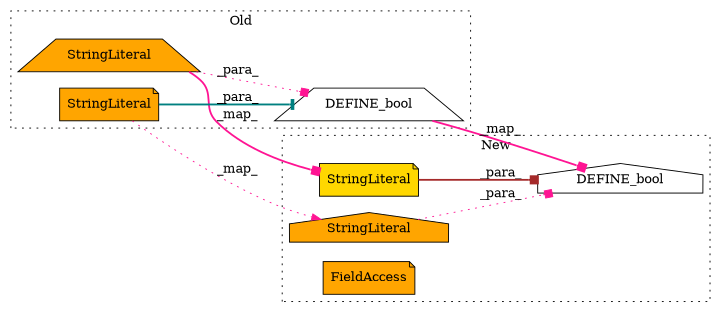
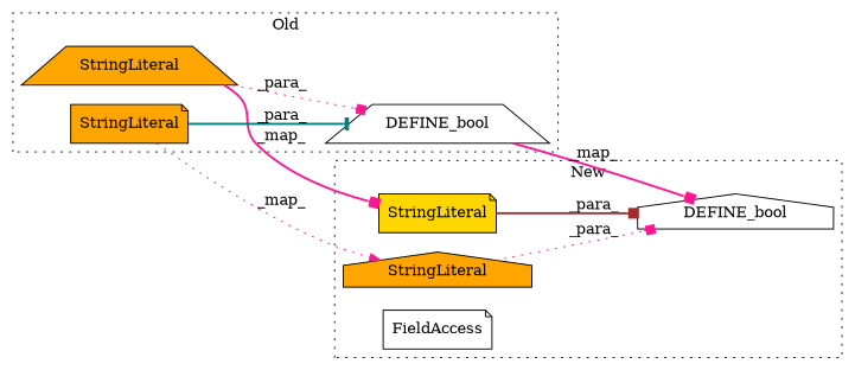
  digraph {
    rankdir=LR
    node [a=45 l="12,1" shape=note style=filled fillcolor=white]
    edge [color=deeppink style=bold arrowhead=box]
    n1 [a=32 label=DEFINE_bool s="5288,5344" shape=trapezium]
    n2 [l=4 label=StringLiteral s=5300 shape=trapezium fillcolor=orange]
    n3 [l=34 label=StringLiteral s=5310 fillcolor=orange]
    n4 [a=32 label=DEFINE_bool s="5434,5500" shape=house]
    n5 [l=9 label=StringLiteral s=5446 fillcolor=gold]
    n6 [l=39 label=StringLiteral s=5461 shape=house fillcolor=orange]
-   n7 [a=22 l=5 label=FieldAccess s=3459 fillcolor=orange]
+   n7 [a=22 l=5 label=FieldAccess s=3459]
    subgraph cluster_1 {
      label=Old
      style=dotted
      n1
      n2
      n3
    }
    subgraph cluster_2 {
      label=New
      style=dotted
      n4
      n5
      n6
      n7
    }
    n1 -> n4 [label=_map_]
    n2 -> n1 [label=_para_ style=dotted]
    n2 -> n5 [label=_map_]
    n3 -> n1 [label=_para_ color=teal arrowhead=tee]
    n3 -> n6 [label=_map_ style=dotted arrowhead=normal]
    n5 -> n4 [label=_para_ color=brown]
    n6 -> n4 [label=_para_ style=dotted]
  }
